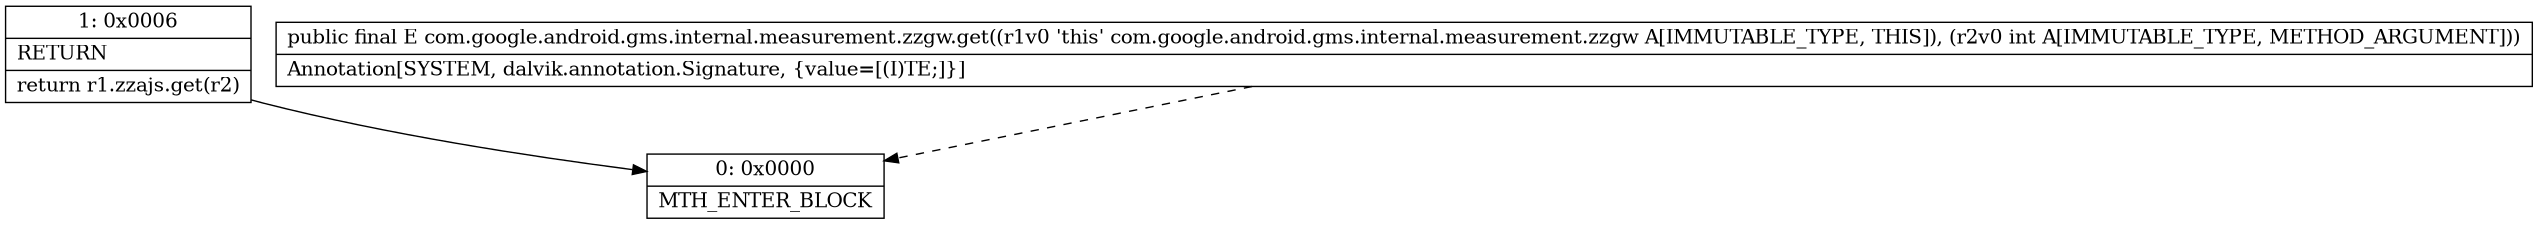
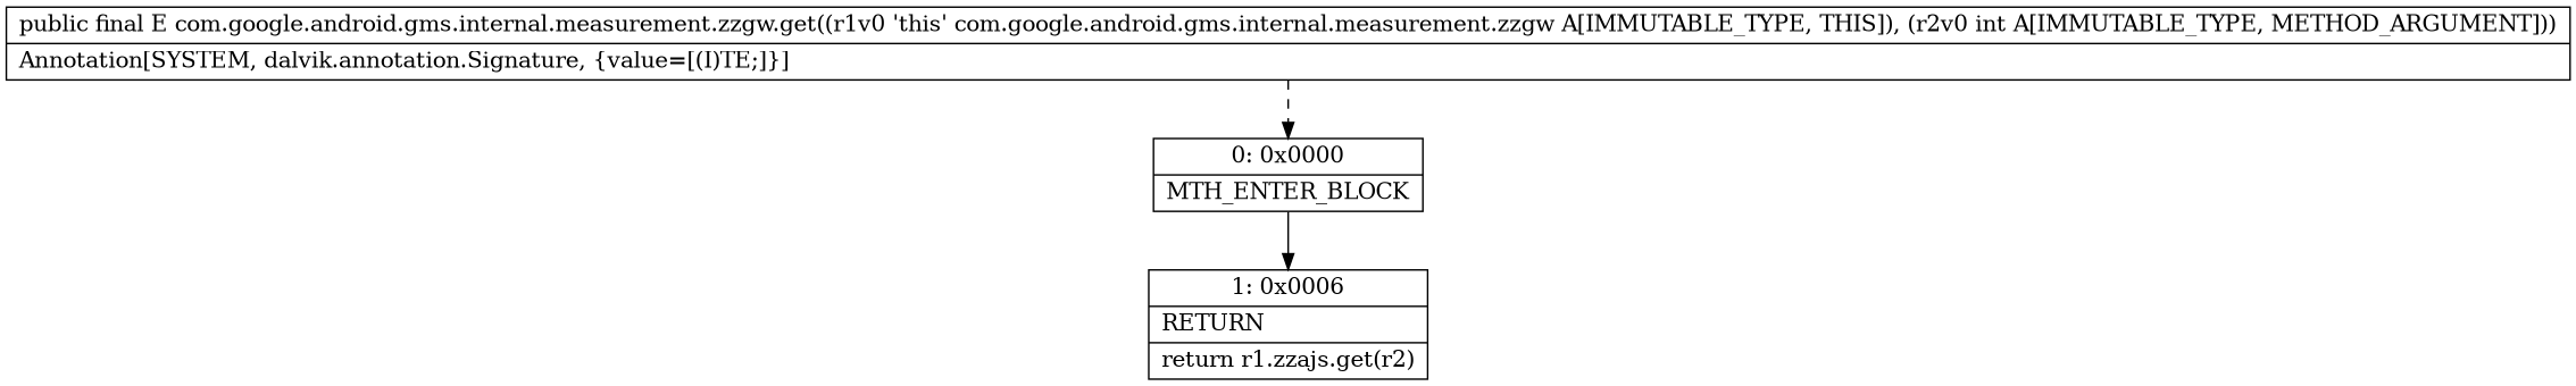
  digraph {
    node [shape=record]
    n1 [label="{0\:\ 0x0000|MTH_ENTER_BLOCK\l}"]
    n2 [label="{1\:\ 0x0006|RETURN\l|return r1.zzajs.get(r2)\l}"]
    n3 [label="{public final E com.google.android.gms.internal.measurement.zzgw.get((r1v0 'this' com.google.android.gms.internal.measurement.zzgw A[IMMUTABLE_TYPE, THIS]), (r2v0 int A[IMMUTABLE_TYPE, METHOD_ARGUMENT]))  | Annotation[SYSTEM, dalvik.annotation.Signature, \{value=[(I)TE;]\}]\l}"]
-   n2 -> n1 [style=solid]
+   n1 -> n2 [style=solid]
    n3 -> n1 [style=dashed]
  }
